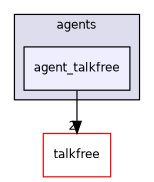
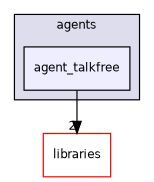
  digraph {
    compound=true
    node [fontname=Helvetica fontsize=10 shape=box style=filled]
    n1 [fillcolor="#eeeeff" label=agent_talkfree pencolor=black]
-   n2 [color=red fillcolor=white label=talkfree]
+   n2 [color=red fillcolor=white label=libraries]
    subgraph cluster_1 {
      bgcolor="#ddddee"
      fontname=Helvetica
      fontsize=10
      label=agents
      pencolor=black
      n1
    }
    n1 -> n2 [headlabel=2 labeldistance=1.5 labelfontname=Helvetica labelfontsize=10]
  }
